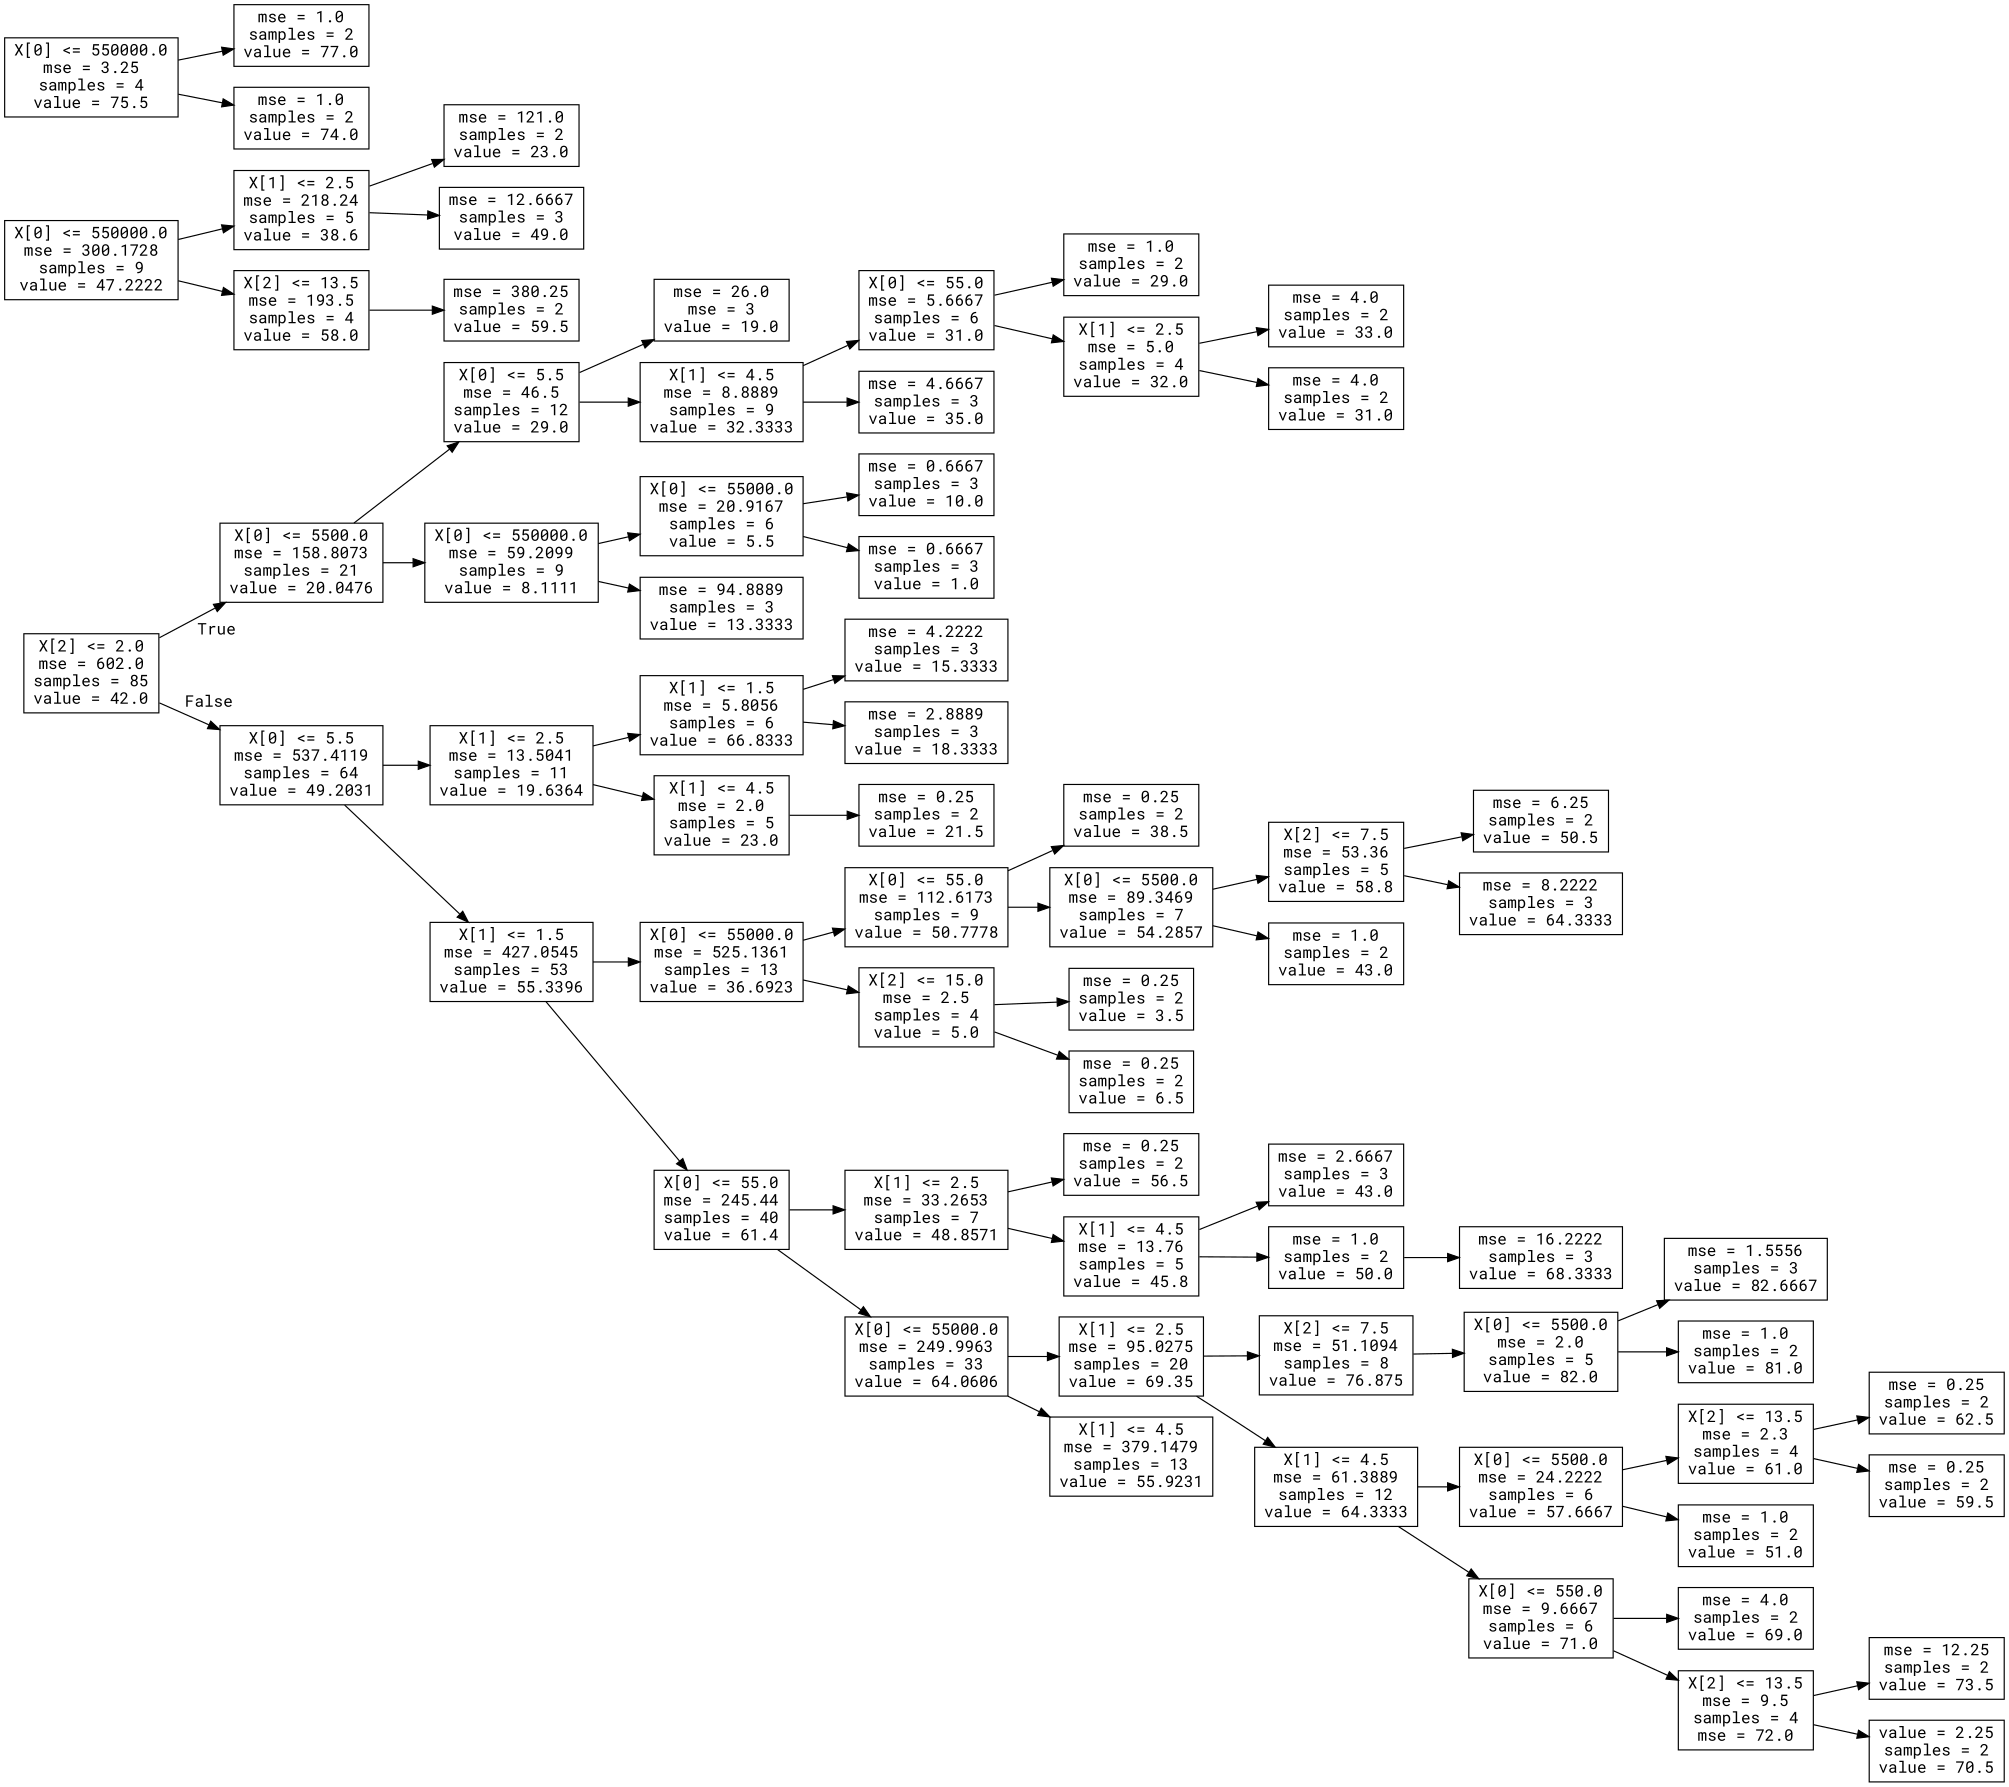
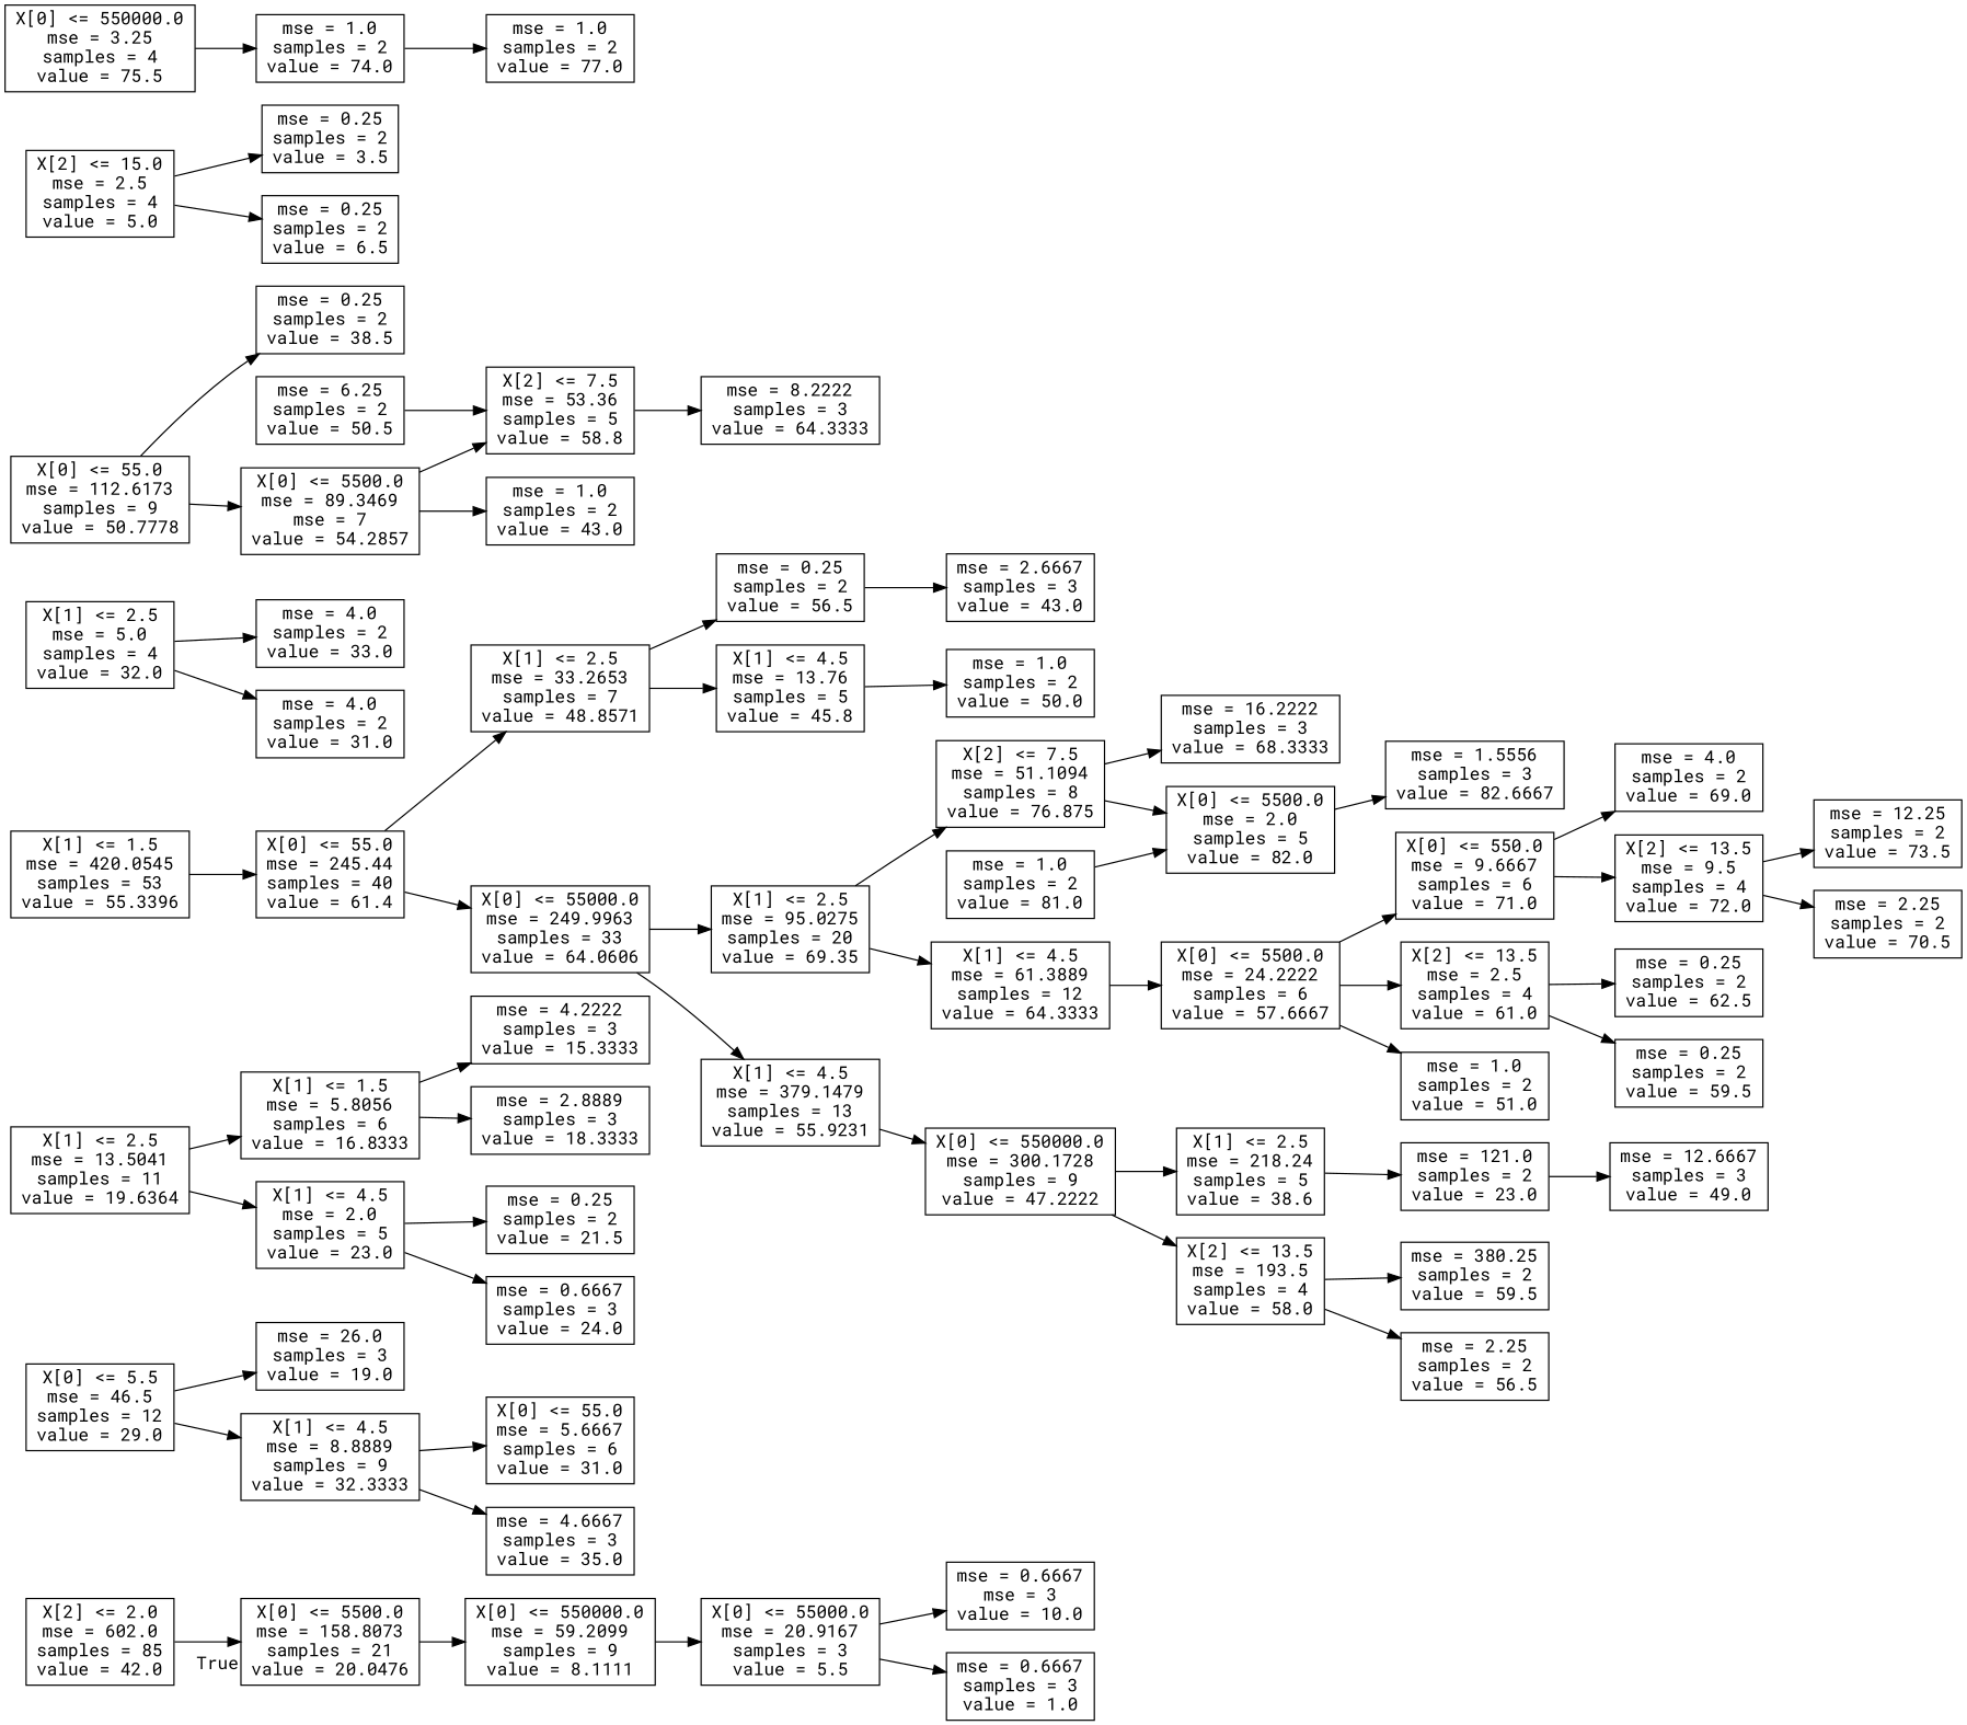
  digraph {
    fontname="Roboto Mono"
    rankdir=LR
    node [fontname="Roboto Mono" shape=box]
    edge [fontname="Roboto Mono"]
    n1 [label="X[2] <= 2.0\nmse = 602.0\nsamples = 85\nvalue = 42.0"]
    n2 [label="X[0] <= 5500.0\nmse = 158.8073\nsamples = 21\nvalue = 20.0476"]
-   n3 [label="X[0] <= 5.5\nmse = 537.4119\nsamples = 64\nvalue = 49.2031"]
    n4 [label="X[0] <= 5.5\nmse = 46.5\nsamples = 12\nvalue = 29.0"]
    n5 [label="X[0] <= 550000.0\nmse = 59.2099\nsamples = 9\nvalue = 8.1111"]
    n6 [label="X[1] <= 2.5\nmse = 13.5041\nsamples = 11\nvalue = 19.6364"]
-   n7 [label="X[1] <= 1.5\nmse = 427.0545\nsamples = 53\nvalue = 55.3396"]
-   n8 [label="mse = 26.0\nmse = 3\nvalue = 19.0"]
+   n7 [label="X[1] <= 1.5\nmse = 420.0545\nsamples = 53\nvalue = 55.3396"]
+   n8 [label="mse = 26.0\nsamples = 3\nvalue = 19.0"]
    n9 [label="X[1] <= 4.5\nmse = 8.8889\nsamples = 9\nvalue = 32.3333"]
-   n10 [label="X[0] <= 55000.0\nmse = 20.9167\nsamples = 6\nvalue = 5.5"]
-   n11 [label="mse = 94.8889\nsamples = 3\nvalue = 13.3333"]
+   n10 [label="X[0] <= 55000.0\nmse = 20.9167\nsamples = 3\nvalue = 5.5"]
    n12 [label="X[0] <= 55.0\nmse = 5.6667\nsamples = 6\nvalue = 31.0"]
    n13 [label="mse = 4.6667\nsamples = 3\nvalue = 35.0"]
-   n14 [label="mse = 1.0\nsamples = 2\nvalue = 29.0"]
    n15 [label="X[1] <= 2.5\nmse = 5.0\nsamples = 4\nvalue = 32.0"]
    n16 [label="mse = 4.0\nsamples = 2\nvalue = 33.0"]
    n17 [label="mse = 4.0\nsamples = 2\nvalue = 31.0"]
-   n18 [label="mse = 0.6667\nsamples = 3\nvalue = 10.0"]
+   n18 [label="mse = 0.6667\nmse = 3\nvalue = 10.0"]
    n19 [label="mse = 0.6667\nsamples = 3\nvalue = 1.0"]
-   n20 [label="X[1] <= 1.5\nmse = 5.8056\nsamples = 6\nvalue = 66.8333"]
+   n20 [label="X[1] <= 1.5\nmse = 5.8056\nsamples = 6\nvalue = 16.8333"]
    n21 [label="X[1] <= 4.5\nmse = 2.0\nsamples = 5\nvalue = 23.0"]
-   n22 [label="X[0] <= 55000.0\nmse = 525.1361\nsamples = 13\nvalue = 36.6923"]
    n23 [label="X[0] <= 55.0\nmse = 245.44\nsamples = 40\nvalue = 61.4"]
    n24 [label="mse = 4.2222\nsamples = 3\nvalue = 15.3333"]
    n25 [label="mse = 2.8889\nsamples = 3\nvalue = 18.3333"]
    n26 [label="mse = 0.25\nsamples = 2\nvalue = 21.5"]
+   n27 [label="mse = 0.6667\nsamples = 3\nvalue = 24.0"]
    n28 [label="X[0] <= 55.0\nmse = 112.6173\nsamples = 9\nvalue = 50.7778"]
    n29 [label="X[2] <= 15.0\nmse = 2.5\nsamples = 4\nvalue = 5.0"]
    n30 [label="X[1] <= 2.5\nmse = 33.2653\nsamples = 7\nvalue = 48.8571"]
    n31 [label="X[0] <= 55000.0\nmse = 249.9963\nsamples = 33\nvalue = 64.0606"]
    n32 [label="mse = 0.25\nsamples = 2\nvalue = 38.5"]
-   n33 [label="X[0] <= 5500.0\nmse = 89.3469\nsamples = 7\nvalue = 54.2857"]
+   n33 [label="X[0] <= 5500.0\nmse = 89.3469\nmse = 7\nvalue = 54.2857"]
    n34 [label="mse = 0.25\nsamples = 2\nvalue = 3.5"]
    n35 [label="mse = 0.25\nsamples = 2\nvalue = 6.5"]
    n36 [label="X[2] <= 7.5\nmse = 53.36\nsamples = 5\nvalue = 58.8"]
    n37 [label="mse = 1.0\nsamples = 2\nvalue = 43.0"]
    n38 [label="mse = 6.25\nsamples = 2\nvalue = 50.5"]
    n39 [label="mse = 8.2222\nsamples = 3\nvalue = 64.3333"]
    n40 [label="mse = 0.25\nsamples = 2\nvalue = 56.5"]
    n41 [label="X[1] <= 4.5\nmse = 13.76\nsamples = 5\nvalue = 45.8"]
    n42 [label="X[1] <= 2.5\nmse = 95.0275\nsamples = 20\nvalue = 69.35"]
    n43 [label="X[1] <= 4.5\nmse = 379.1479\nsamples = 13\nvalue = 55.9231"]
    n44 [label="mse = 2.6667\nsamples = 3\nvalue = 43.0"]
    n45 [label="mse = 1.0\nsamples = 2\nvalue = 50.0"]
    n46 [label="X[2] <= 7.5\nmse = 51.1094\nsamples = 8\nvalue = 76.875"]
    n47 [label="X[1] <= 4.5\nmse = 61.3889\nsamples = 12\nvalue = 64.3333"]
    n48 [label="X[0] <= 550000.0\nmse = 300.1728\nsamples = 9\nvalue = 47.2222"]
    n49 [label="mse = 16.2222\nsamples = 3\nvalue = 68.3333"]
    n50 [label="X[0] <= 5500.0\nmse = 2.0\nsamples = 5\nvalue = 82.0"]
    n51 [label="X[0] <= 5500.0\nmse = 24.2222\nsamples = 6\nvalue = 57.6667"]
    n52 [label="X[0] <= 550.0\nmse = 9.6667\nsamples = 6\nvalue = 71.0"]
    n53 [label="mse = 1.5556\nsamples = 3\nvalue = 82.6667"]
    n54 [label="mse = 1.0\nsamples = 2\nvalue = 81.0"]
-   n55 [label="X[2] <= 13.5\nmse = 2.3\nsamples = 4\nvalue = 61.0"]
+   n55 [label="X[2] <= 13.5\nmse = 2.5\nsamples = 4\nvalue = 61.0"]
    n56 [label="mse = 1.0\nsamples = 2\nvalue = 51.0"]
    n57 [label="mse = 4.0\nsamples = 2\nvalue = 69.0"]
-   n58 [label="X[2] <= 13.5\nmse = 9.5\nsamples = 4\nmse = 72.0"]
+   n58 [label="X[2] <= 13.5\nmse = 9.5\nsamples = 4\nvalue = 72.0"]
    n59 [label="mse = 0.25\nsamples = 2\nvalue = 62.5"]
    n60 [label="mse = 0.25\nsamples = 2\nvalue = 59.5"]
    n61 [label="mse = 12.25\nsamples = 2\nvalue = 73.5"]
-   n62 [label="value = 2.25\nsamples = 2\nvalue = 70.5"]
+   n62 [label="mse = 2.25\nsamples = 2\nvalue = 70.5"]
    n63 [label="X[1] <= 2.5\nmse = 218.24\nsamples = 5\nvalue = 38.6"]
    n64 [label="X[2] <= 13.5\nmse = 193.5\nsamples = 4\nvalue = 58.0"]
    n65 [label="X[0] <= 550000.0\nmse = 3.25\nsamples = 4\nvalue = 75.5"]
    n66 [label="mse = 1.0\nsamples = 2\nvalue = 77.0"]
    n67 [label="mse = 1.0\nsamples = 2\nvalue = 74.0"]
    n68 [label="mse = 121.0\nsamples = 2\nvalue = 23.0"]
    n69 [label="mse = 12.6667\nsamples = 3\nvalue = 49.0"]
    n70 [label="mse = 380.25\nsamples = 2\nvalue = 59.5"]
+   n71 [label="mse = 2.25\nsamples = 2\nvalue = 56.5"]
    n1 -> n2 [headlabel=True labelangle=45 labeldistance=2.5]
-   n1 -> n3 [headlabel=False labelangle=-45 labeldistance=2.5]
-   n2 -> n4
    n2 -> n5
-   n3 -> n6
-   n3 -> n7
    n4 -> n8
    n4 -> n9
    n5 -> n10
-   n5 -> n11
    n6 -> n20
    n6 -> n21
-   n7 -> n22
    n7 -> n23
    n9 -> n12
    n9 -> n13
    n10 -> n18
    n10 -> n19
-   n12 -> n14
-   n12 -> n15
    n15 -> n16
    n15 -> n17
    n20 -> n24
    n20 -> n25
    n21 -> n26
-   n22 -> n28
-   n22 -> n29
+   n21 -> n27
    n23 -> n30
    n23 -> n31
    n28 -> n32
    n28 -> n33
    n29 -> n34
    n29 -> n35
    n30 -> n40
    n30 -> n41
    n31 -> n42
    n31 -> n43
    n33 -> n36
    n33 -> n37
-   n36 -> n38
+   n38 -> n36
    n36 -> n39
-   n41 -> n44
+   n40 -> n44
    n41 -> n45
    n42 -> n46
    n42 -> n47
-   n45 -> n49
+   n43 -> n48
+   n46 -> n49
    n46 -> n50
    n47 -> n51
-   n47 -> n52
+   n51 -> n52
    n48 -> n63
    n48 -> n64
    n50 -> n53
-   n50 -> n54
+   n54 -> n50
    n51 -> n55
    n51 -> n56
    n52 -> n57
    n52 -> n58
    n55 -> n59
    n55 -> n60
    n58 -> n61
    n58 -> n62
    n63 -> n68
-   n63 -> n69
+   n68 -> n69
    n64 -> n70
-   n65 -> n66
+   n64 -> n71
+   n67 -> n66
    n65 -> n67
  }
